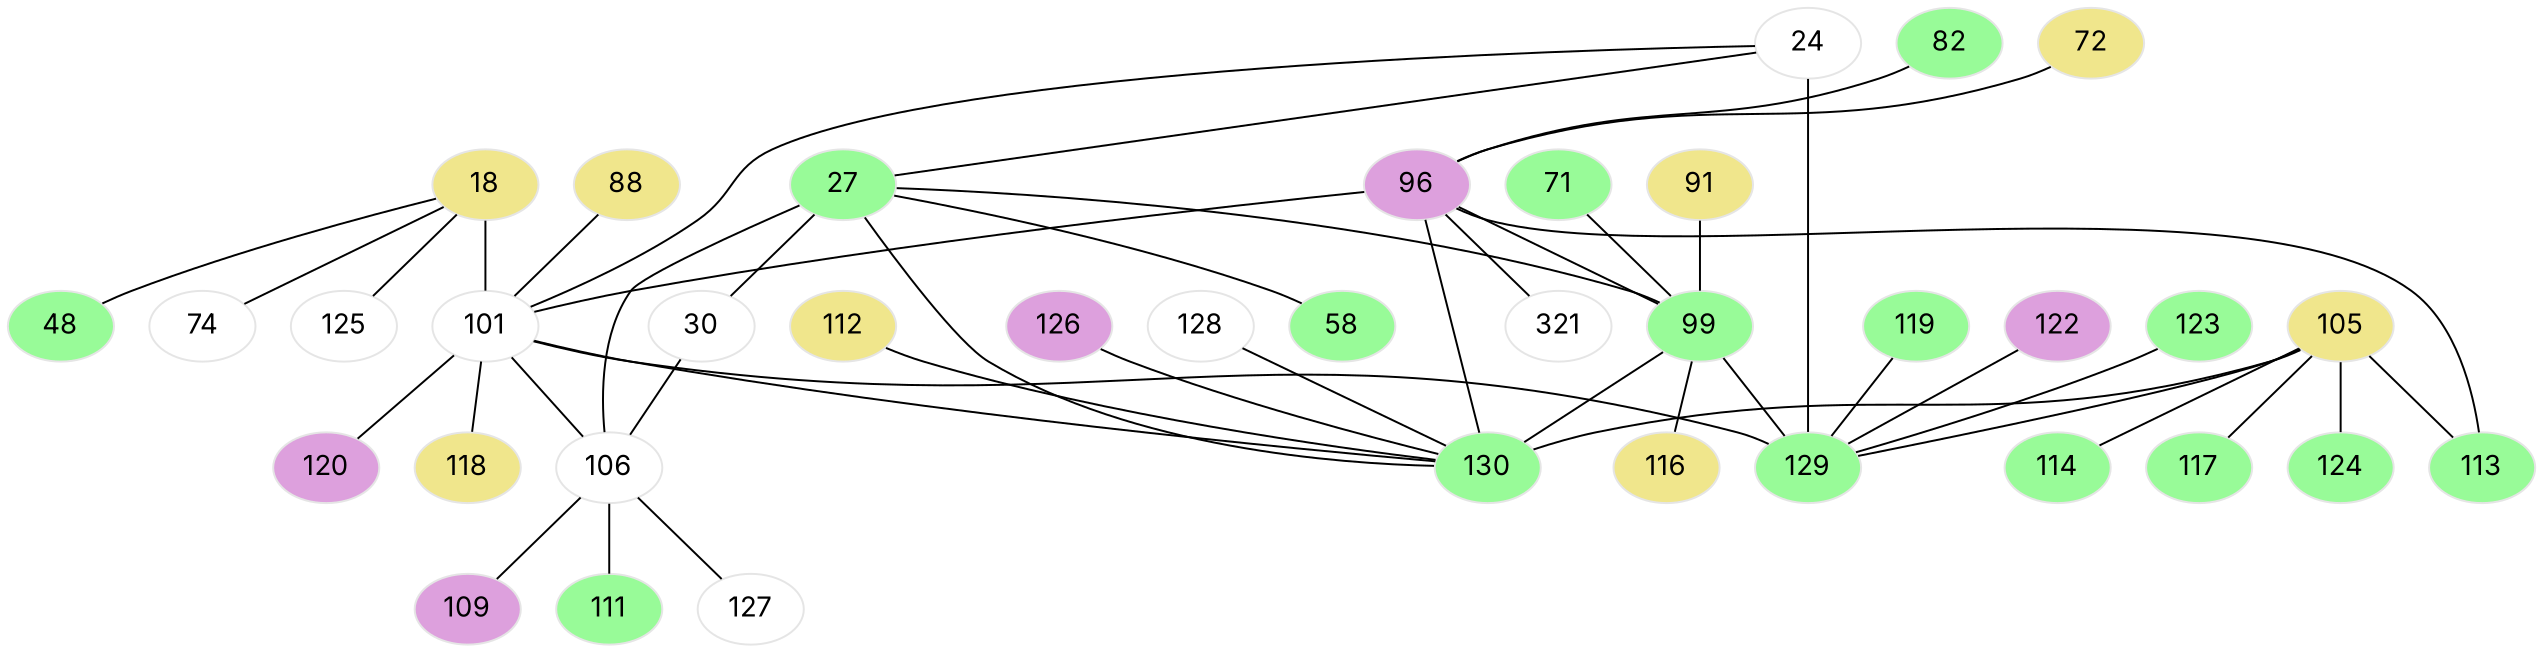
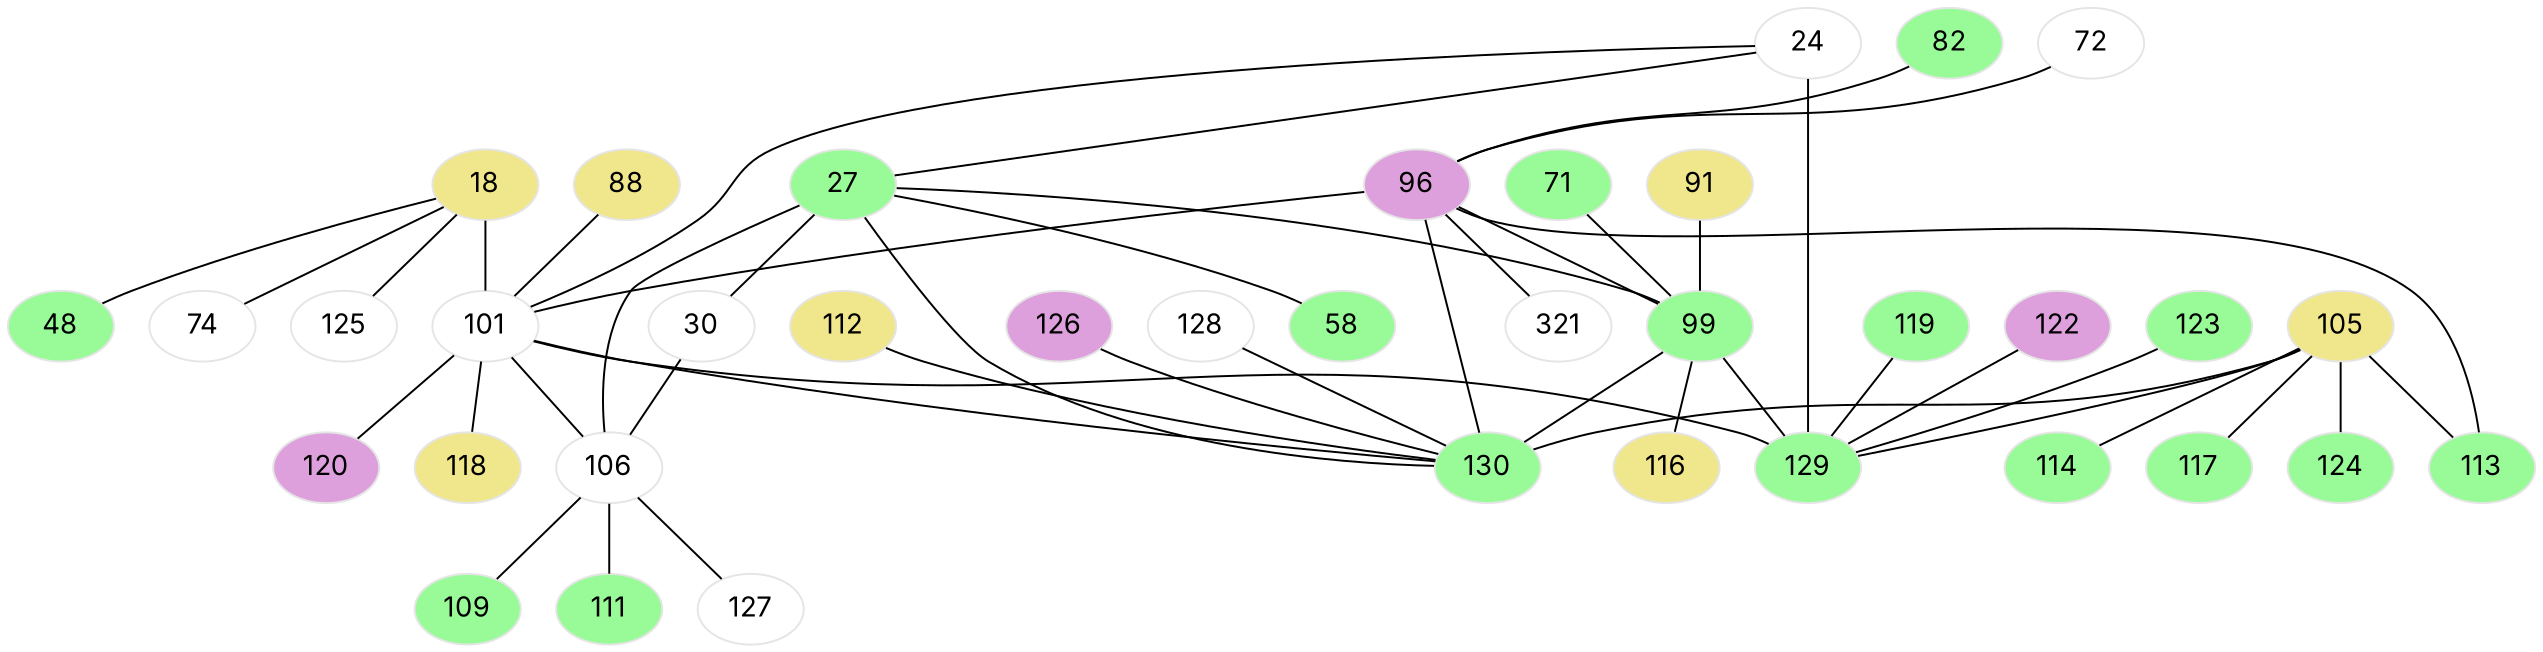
  graph {
    fontname=Inter
    node [color=gray90 fillcolor=palegreen fontname=Inter style=filled]
    edge [fontname=Inter]
    18 [fillcolor=khaki super="+17"]
    48
    74 [fillcolor=white]
    101 [fillcolor=white super="+76+83+87"]
    125 [fillcolor=white super="+73"]
    129 [super="+93+104+107"]
    106 [fillcolor=white super="+100"]
    130 [super="+59+5+102+64+80+85+86+103+110"]
    118 [fillcolor=khaki]
    120 [fillcolor=plum]
    24 [fillcolor=white super="+19"]
    27 [super="+25"]
    30 [fillcolor=white super="+26"]
    58
    99 [super="+53+33+49+54+62"]
    116 [fillcolor=khaki]
-   109 [fillcolor=plum]
+   109
    111
    127 [fillcolor=white]
    71
    96 [fillcolor=plum super="+92+12+46+47"]
    113 [super="+90"]
    n23 [fillcolor=white label=321]
-   72 [fillcolor=khaki]
+   72 [fillcolor=white]
    82
    88 [fillcolor=khaki super="+57"]
    91 [fillcolor=khaki]
    105 [fillcolor=khaki super="+68+77+4+79+89"]
    114
    117
    124
    112 [fillcolor=khaki]
    119
    122 [fillcolor=plum]
    123 [super="+115"]
    126 [fillcolor=plum]
    128 [fillcolor=white]
    18 -- 48
    18 -- 74
    18 -- 101 [weight=8]
    18 -- 125
    101 -- 129 [weight=2]
    101 -- 106 [weight=2]
    101 -- 130 [weight=2]
    101 -- 118
    101 -- 120
    106 -- 109
    106 -- 111
    106 -- 127
    24 -- 101
    24 -- 129 [weight=8]
    24 -- 27
    27 -- 106 [weight=4]
    27 -- 130 [weight=3]
    27 -- 30 [weight=4]
    27 -- 58
    27 -- 99
    30 -- 106 [weight=4]
    99 -- 129 [weight=2]
    99 -- 130
    99 -- 116
    71 -- 99
    96 -- 101 [weight=2]
    96 -- 130
    96 -- 99 [weight=8]
    96 -- 113
    96 -- n23
    72 -- 96
    82 -- 96
    88 -- 101
    91 -- 99
    105 -- 129
    105 -- 130 [weight=8]
    105 -- 113
    105 -- 114
    105 -- 117
    105 -- 124
    112 -- 130
    119 -- 129
    122 -- 129
    123 -- 129
    126 -- 130
    128 -- 130
  }
